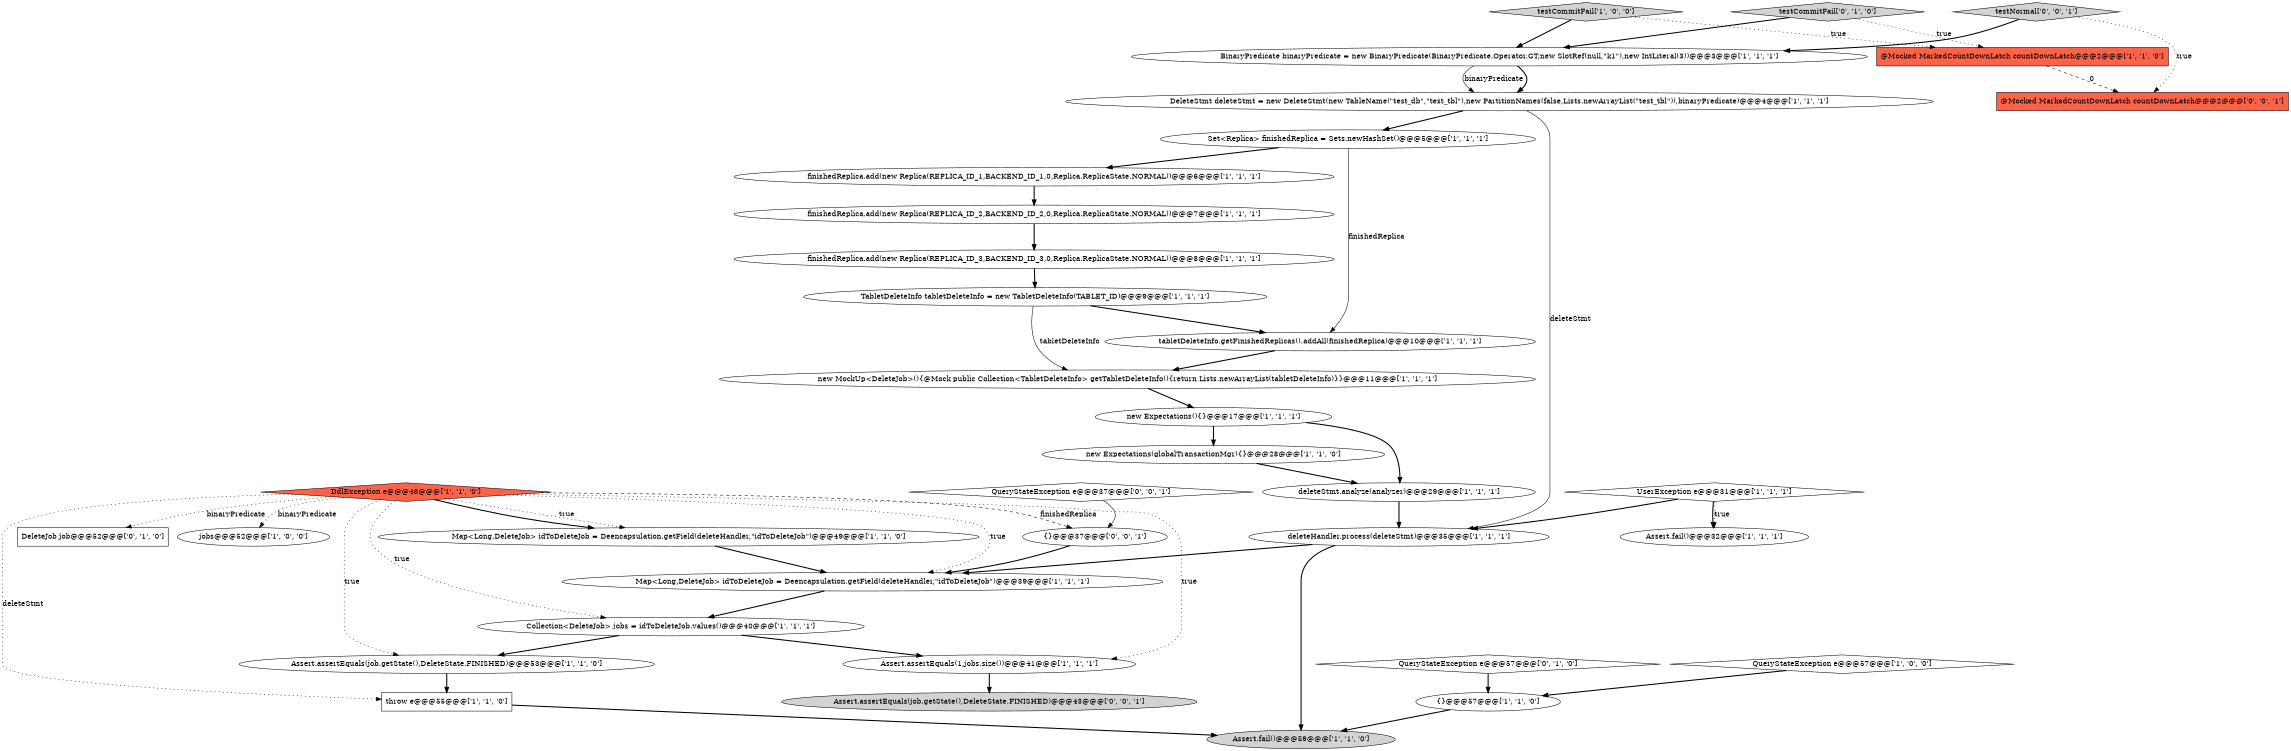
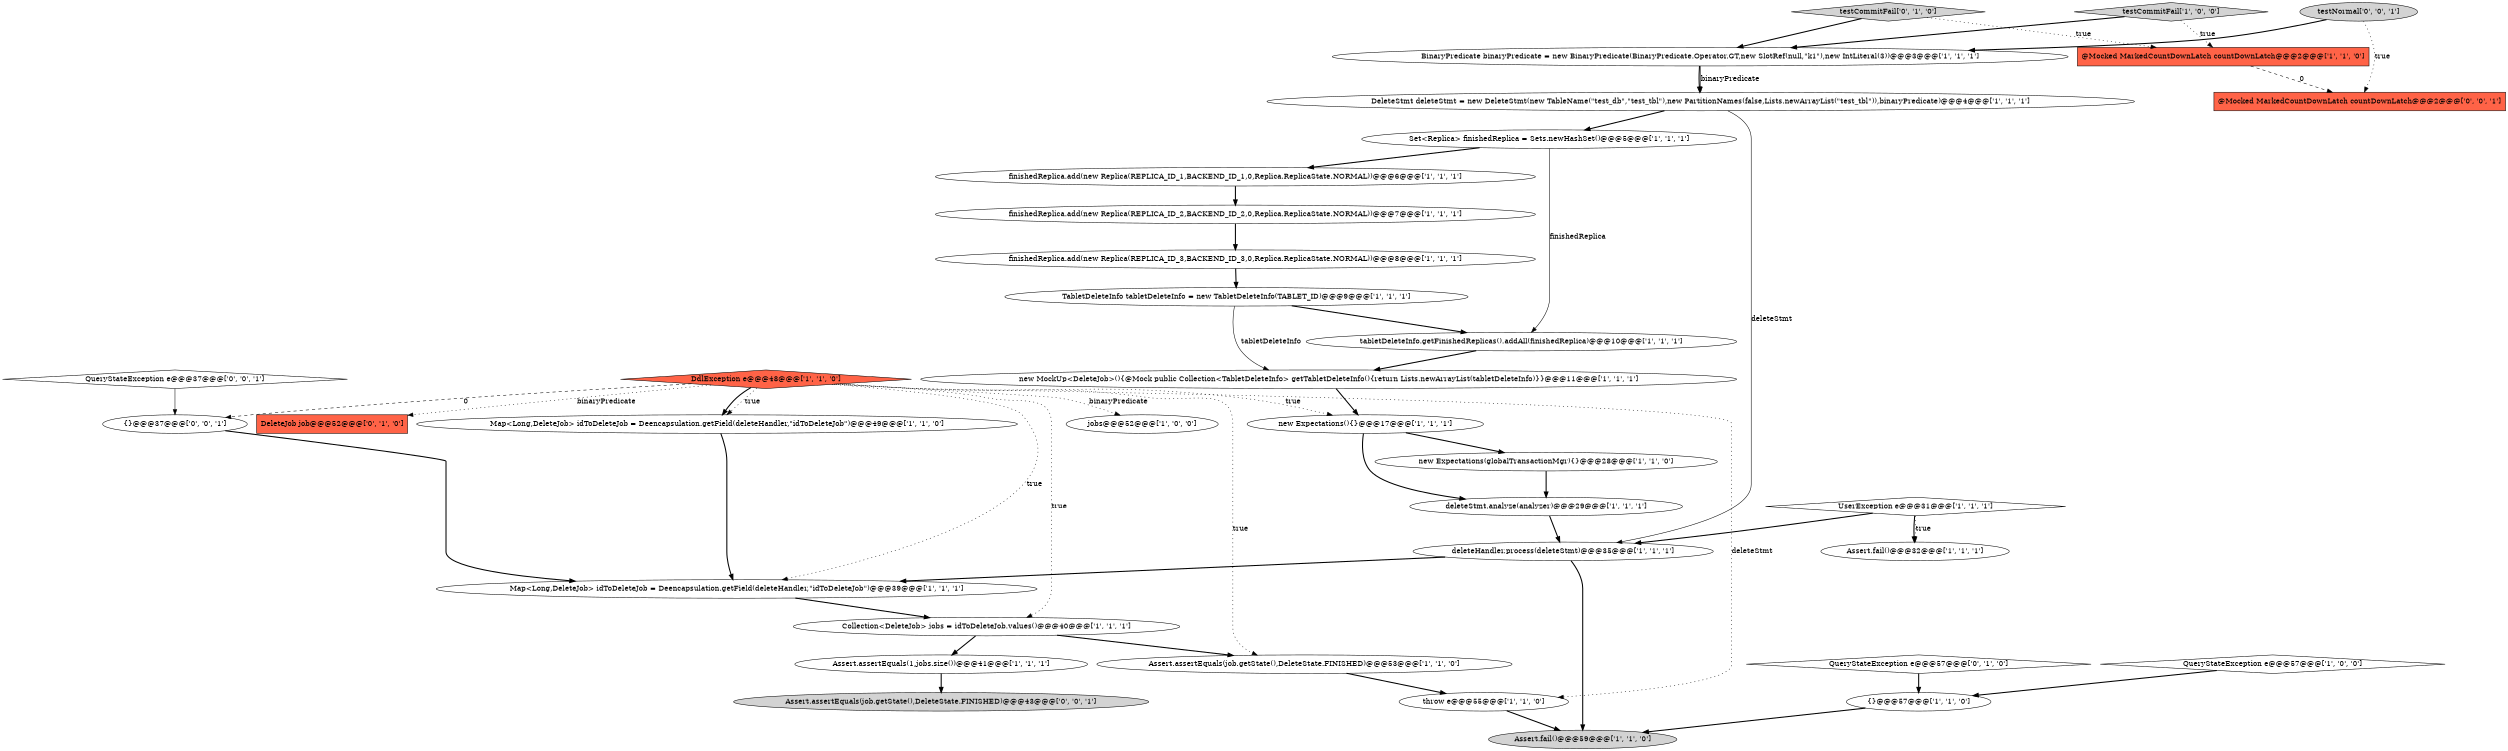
  digraph {
    node [fillcolor=white shape=ellipse style=filled]
    edge [style=bold]
    n1 [fillcolor=tomato label="@Mocked MarkedCountDownLatch countDownLatch@@@2@@@['1', '1', '0']" shape=box]
    n2 [fillcolor=tomato label="@Mocked MarkedCountDownLatch countDownLatch@@@2@@@['0', '0', '1']" shape=box]
    n3 [fillcolor=tomato label="DdlException e@@@48@@@['1', '1', '0']" shape=diamond]
-   n4 [label="DeleteJob job@@@52@@@['0', '1', '0']" shape=box]
+   n4 [fillcolor=tomato label="DeleteJob job@@@52@@@['0', '1', '0']" shape=box]
    n5 [label="jobs@@@52@@@['1', '0', '0']"]
    n6 [label="Map<Long,DeleteJob> idToDeleteJob = Deencapsulation.getField(deleteHandler,\"idToDeleteJob\")@@@49@@@['1', '1', '0']"]
    n7 [label="{}@@@37@@@['0', '0', '1']"]
    n8 [label="Assert.assertEquals(1,jobs.size())@@@41@@@['1', '1', '1']"]
-   n9 [label="throw e@@@55@@@['1', '1', '0']" shape=box]
+   n9 [label="throw e@@@55@@@['1', '1', '0']"]
    n10 [label="Assert.assertEquals(job.getState(),DeleteState.FINISHED)@@@53@@@['1', '1', '0']"]
    n11 [label="Collection<DeleteJob> jobs = idToDeleteJob.values()@@@40@@@['1', '1', '1']"]
    n12 [label="Map<Long,DeleteJob> idToDeleteJob = Deencapsulation.getField(deleteHandler,\"idToDeleteJob\")@@@39@@@['1', '1', '1']"]
    n13 [fillcolor=lightgray label="Assert.assertEquals(job.getState(),DeleteState.FINISHED)@@@43@@@['0', '0', '1']"]
    n14 [fillcolor=lightgray label="Assert.fail()@@@59@@@['1', '1', '0']"]
    n15 [label="deleteHandler.process(deleteStmt)@@@35@@@['1', '1', '1']"]
    n16 [label="QueryStateException e@@@57@@@['0', '1', '0']" shape=diamond]
    n17 [label="{}@@@57@@@['1', '1', '0']"]
    n18 [label="Set<Replica> finishedReplica = Sets.newHashSet()@@@5@@@['1', '1', '1']"]
    n19 [label="finishedReplica.add(new Replica(REPLICA_ID_1,BACKEND_ID_1,0,Replica.ReplicaState.NORMAL))@@@6@@@['1', '1', '1']"]
    n20 [label="tabletDeleteInfo.getFinishedReplicas().addAll(finishedReplica)@@@10@@@['1', '1', '1']"]
    n21 [label="finishedReplica.add(new Replica(REPLICA_ID_2,BACKEND_ID_2,0,Replica.ReplicaState.NORMAL))@@@7@@@['1', '1', '1']"]
    n22 [label="new MockUp<DeleteJob>(){@Mock public Collection<TabletDeleteInfo> getTabletDeleteInfo(){return Lists.newArrayList(tabletDeleteInfo)}}@@@11@@@['1', '1', '1']"]
    n23 [fillcolor=lightgray label="testCommitFail['0', '1', '0']" shape=diamond]
    n24 [label="BinaryPredicate binaryPredicate = new BinaryPredicate(BinaryPredicate.Operator.GT,new SlotRef(null,\"k1\"),new IntLiteral(3))@@@3@@@['1', '1', '1']"]
    n25 [label="DeleteStmt deleteStmt = new DeleteStmt(new TableName(\"test_db\",\"test_tbl\"),new PartitionNames(false,Lists.newArrayList(\"test_tbl\")),binaryPredicate)@@@4@@@['1', '1', '1']"]
    n26 [label="QueryStateException e@@@57@@@['1', '0', '0']" shape=diamond]
    n27 [label="deleteStmt.analyze(analyzer)@@@29@@@['1', '1', '1']"]
    n28 [label="finishedReplica.add(new Replica(REPLICA_ID_3,BACKEND_ID_3,0,Replica.ReplicaState.NORMAL))@@@8@@@['1', '1', '1']"]
    n29 [label="TabletDeleteInfo tabletDeleteInfo = new TabletDeleteInfo(TABLET_ID)@@@9@@@['1', '1', '1']"]
    n30 [label="new Expectations(){}@@@17@@@['1', '1', '1']"]
    n31 [label="Assert.fail()@@@32@@@['1', '1', '1']"]
    n32 [label="new Expectations(globalTransactionMgr){}@@@28@@@['1', '1', '0']"]
    n33 [label="QueryStateException e@@@37@@@['0', '0', '1']" shape=diamond]
-   n34 [fillcolor=lightgray label="testNormal['0', '0', '1']" shape=diamond]
+   n34 [fillcolor=lightgray label="testNormal['0', '0', '1']"]
    n35 [label="UserException e@@@31@@@['1', '1', '1']" shape=diamond]
    n36 [fillcolor=lightgray label="testCommitFail['1', '0', '0']" shape=diamond]
    n1 -> n2 [label=0 style=dashed]
    n3 -> n4 [label=binaryPredicate style=dotted]
    n3 -> n5 [label=binaryPredicate style=dotted]
    n3 -> n6 [label=true style=dotted]
    n3 -> n6
-   n3 -> n7 [label=finishedReplica style=dashed]
-   n3 -> n8 [label=true style=dotted]
+   n3 -> n7 [label=0 style=dashed]
+   n3 -> n30 [label=true style=dotted]
    n3 -> n9 [label=deleteStmt style=dotted]
    n3 -> n10 [label=true style=dotted]
    n3 -> n11 [label=true style=dotted]
    n3 -> n12 [label=true style=dotted]
    n6 -> n12
    n7 -> n12
    n8 -> n13
    n9 -> n14
    n10 -> n9
    n11 -> n8
    n11 -> n10
    n12 -> n11
    n15 -> n12
    n15 -> n14
    n16 -> n17
    n17 -> n14
    n18 -> n19
    n18 -> n20 [label=finishedReplica style=solid]
    n19 -> n21
    n20 -> n22
    n21 -> n28
    n22 -> n30
    n23 -> n1 [label=true style=dotted]
    n23 -> n24
    n24 -> n25
    n24 -> n25 [label=binaryPredicate style=solid]
    n25 -> n15 [label=deleteStmt style=solid]
    n25 -> n18
    n26 -> n17
    n27 -> n15
    n28 -> n29
    n29 -> n20
    n29 -> n22 [label=tabletDeleteInfo style=solid]
    n30 -> n27
    n30 -> n32
    n32 -> n27
    n33 -> n7 [style=solid]
    n34 -> n2 [label=true style=dotted]
    n34 -> n24
    n35 -> n15
    n35 -> n31
    n35 -> n31 [label=true style=dotted]
    n36 -> n1 [label=true style=dotted]
    n36 -> n24
  }
